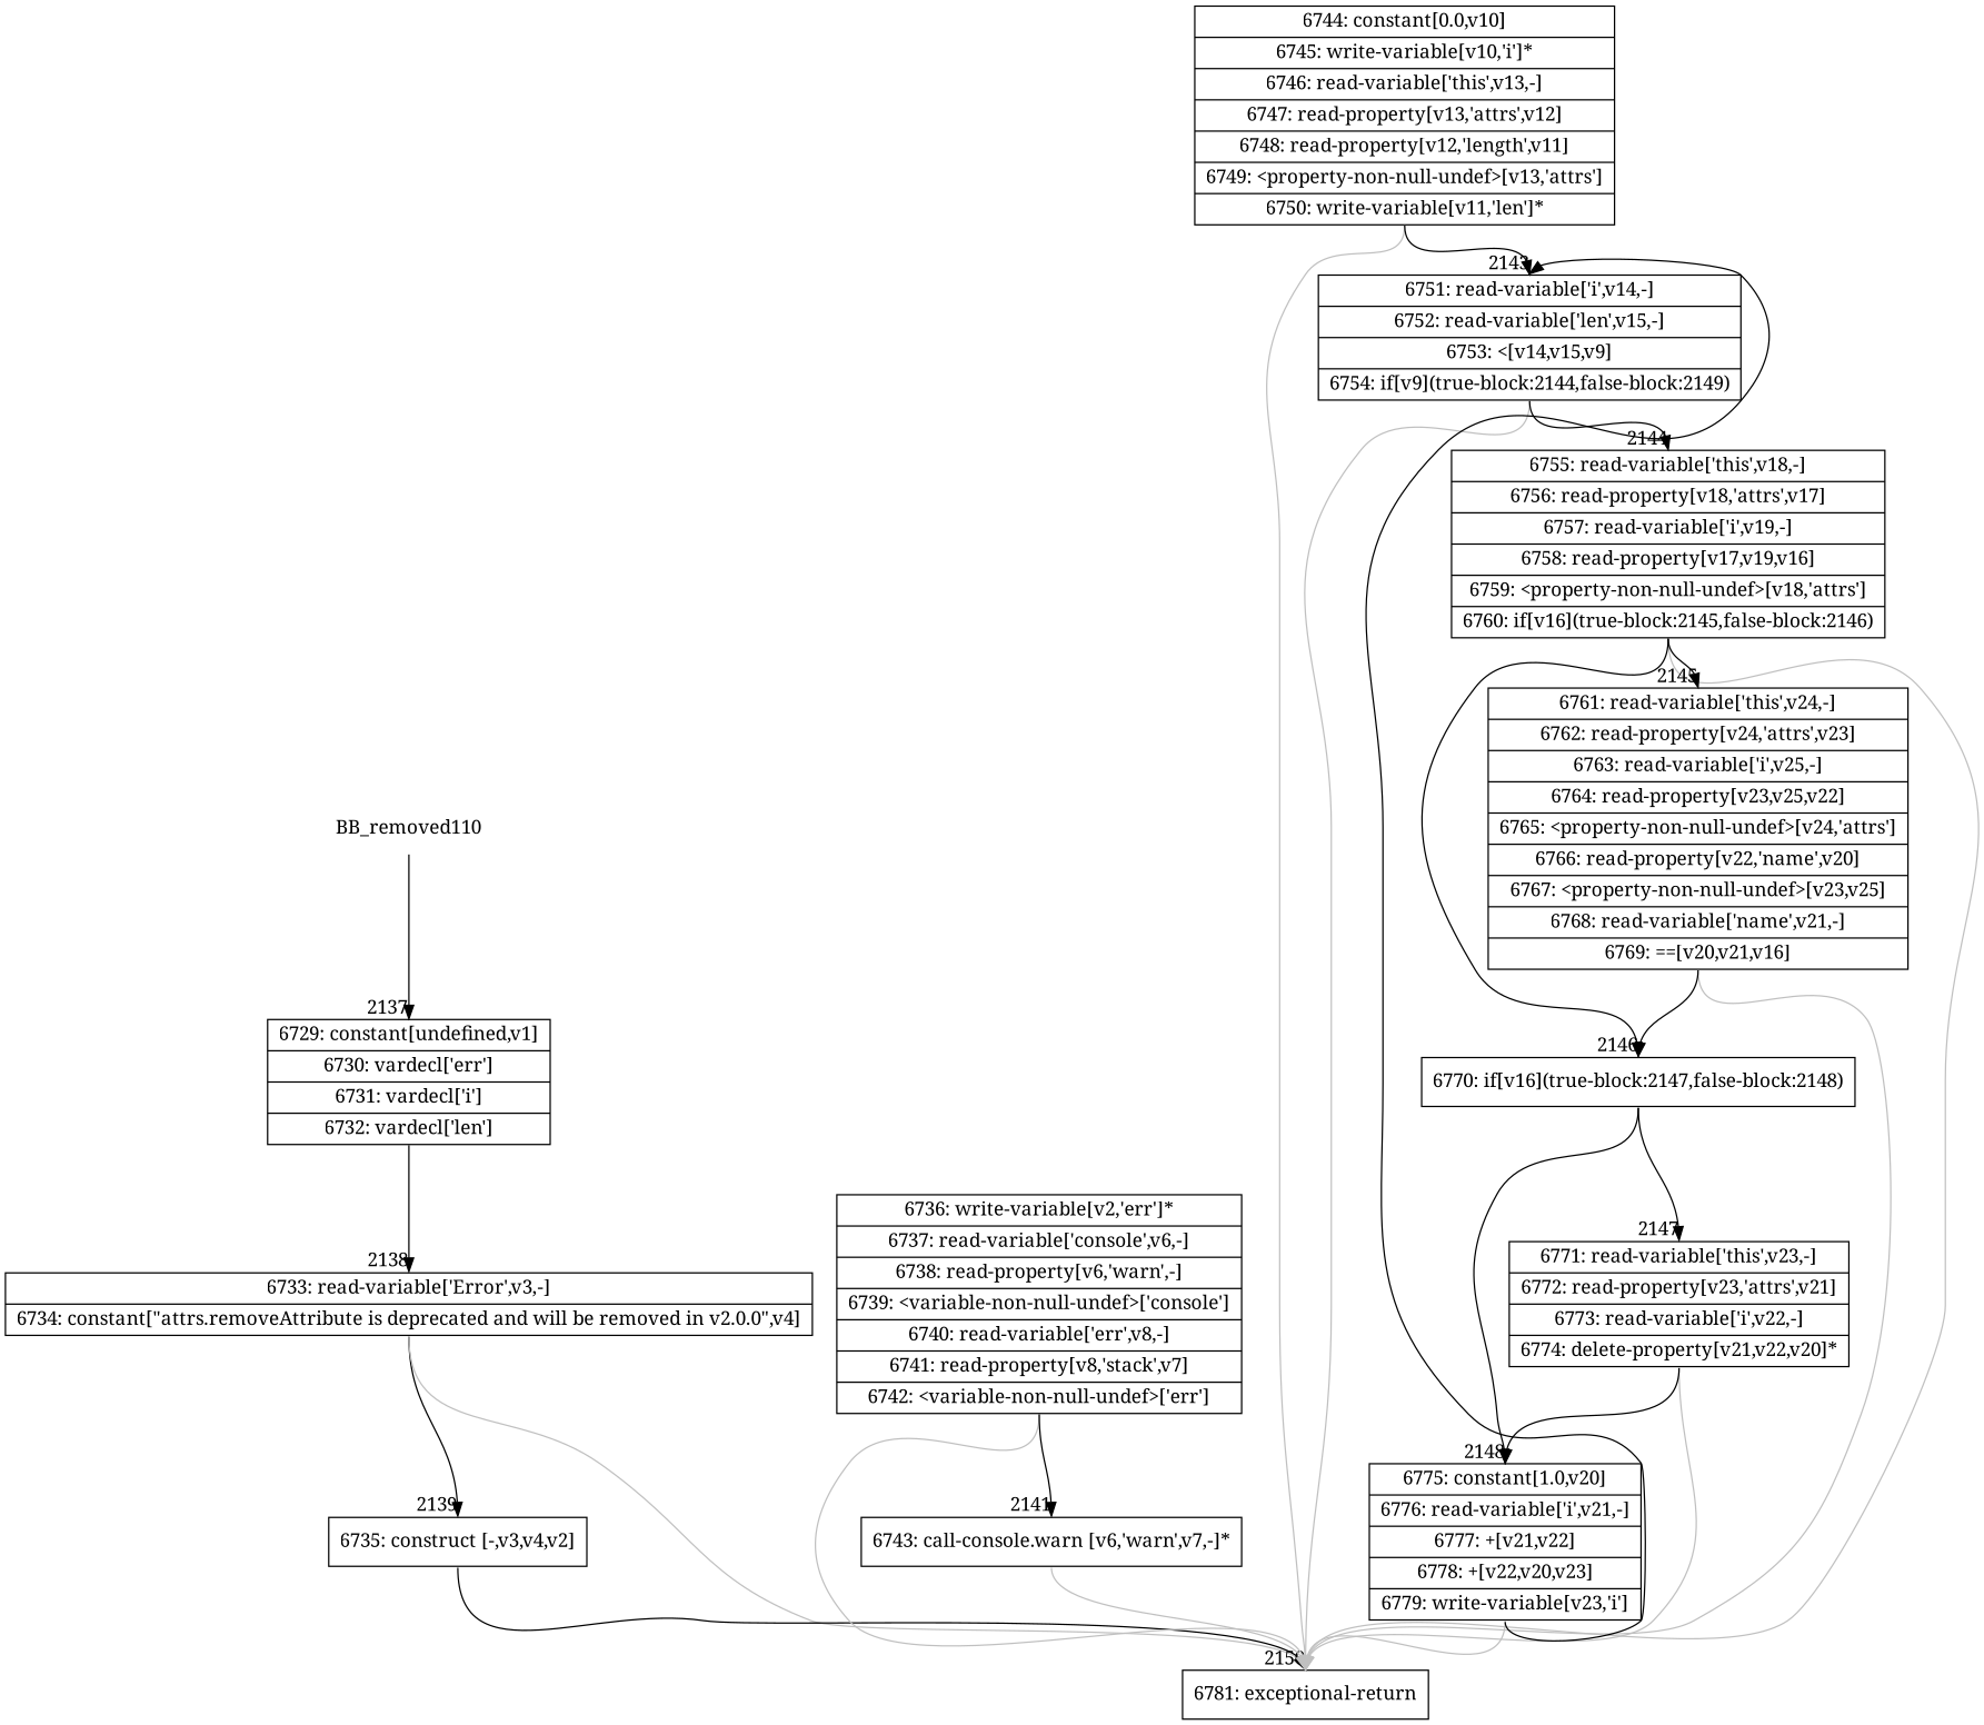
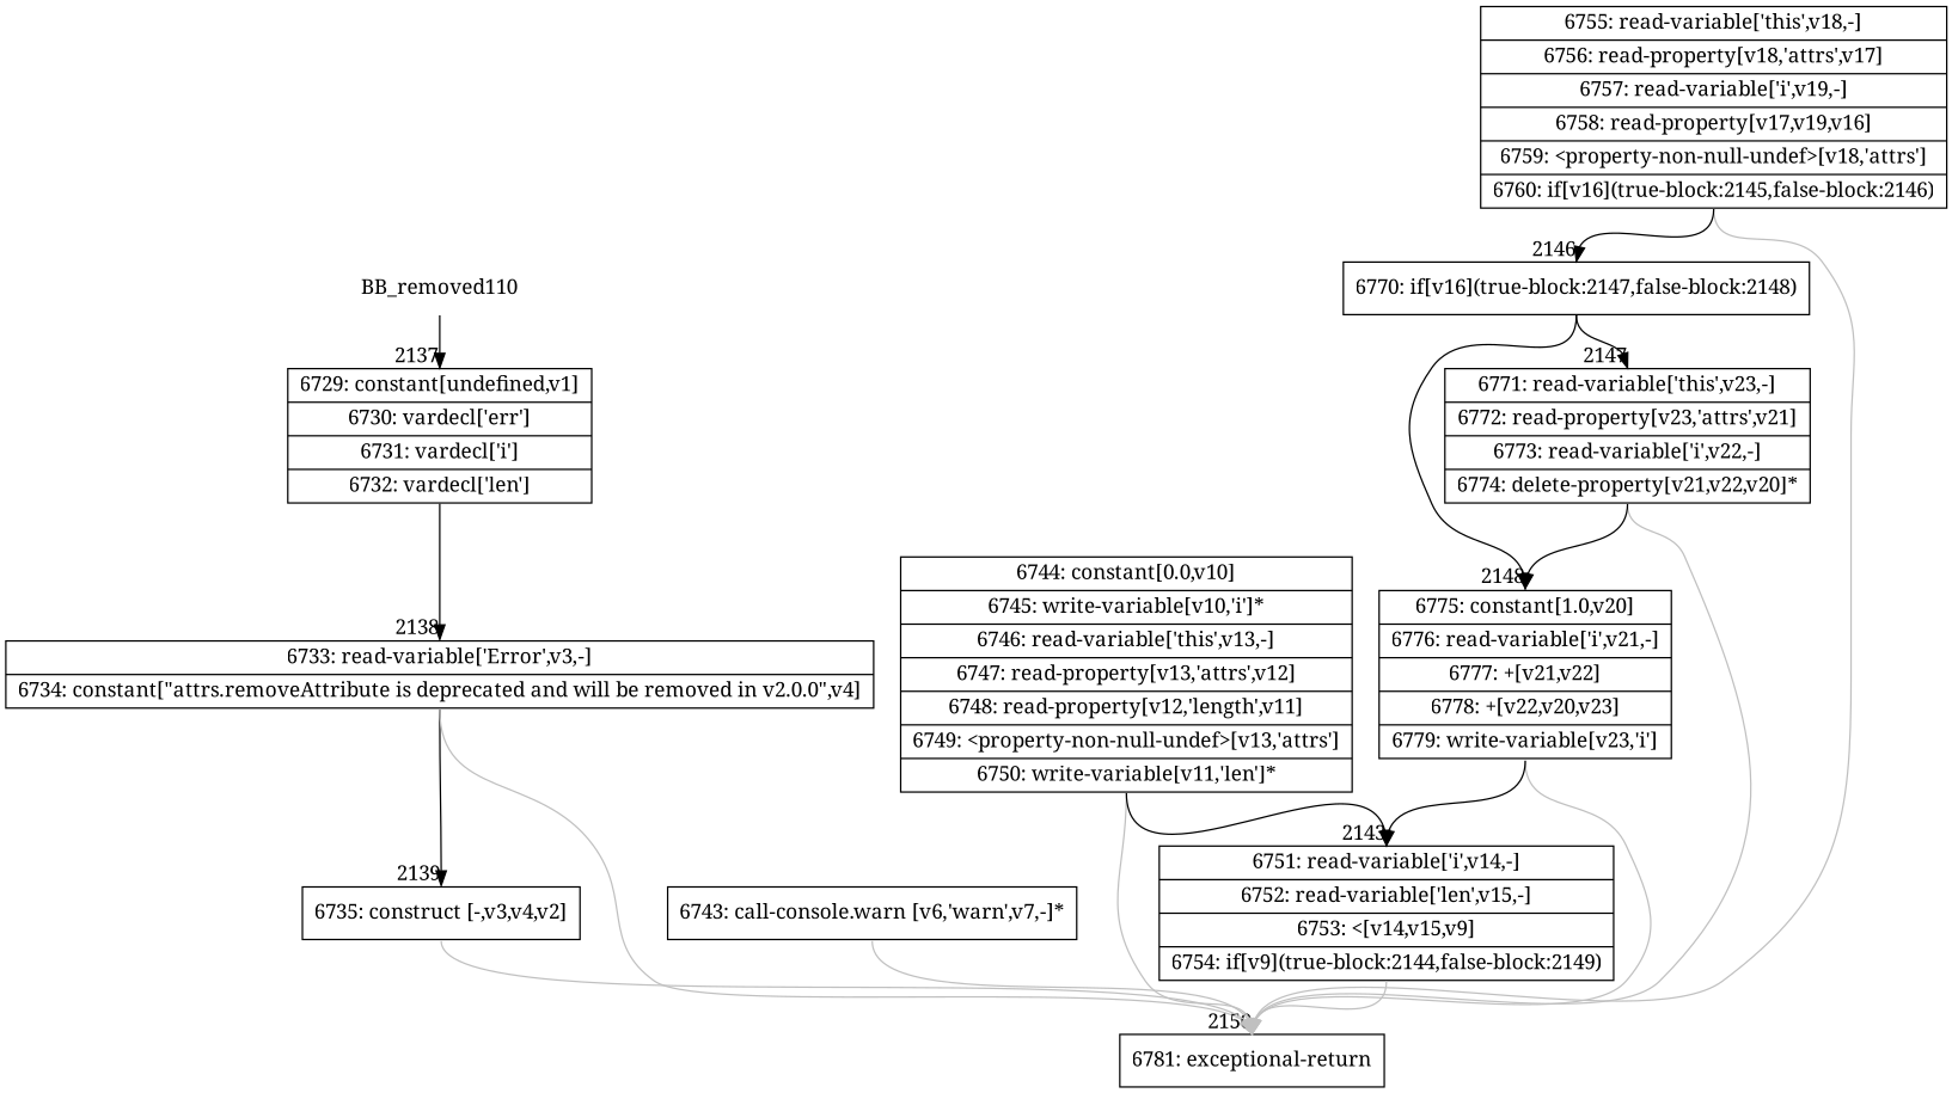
  digraph {
    fontname="Noto Serif"
    rankdir=TD
    node [fontname="Noto Serif" shape=record]
    edge [fontname="Noto Serif" headport=n tailport=s]
    n1 [label=BB_removed110 shape=none]
    n2 [label="{6729: constant[undefined,v1]|6730: vardecl['err']|6731: vardecl['i']|6732: vardecl['len']}"]
    n3 [label="{6733: read-variable['Error',v3,-]|6734: constant[\"attrs.removeAttribute is deprecated and will be removed in v2.0.0\",v4]}"]
    n4 [label="{6735: construct [-,v3,v4,v2]}"]
    n5 [label="{6781: exceptional-return}"]
-   n6 [label="{6736: write-variable[v2,'err']*|6737: read-variable['console',v6,-]|6738: read-property[v6,'warn',-]|6739: \<variable-non-null-undef\>['console']|6740: read-variable['err',v8,-]|6741: read-property[v8,'stack',v7]|6742: \<variable-non-null-undef\>['err']}"]
    n7 [label="{6743: call-console.warn [v6,'warn',v7,-]*}"]
    n8 [label="{6744: constant[0.0,v10]|6745: write-variable[v10,'i']*|6746: read-variable['this',v13,-]|6747: read-property[v13,'attrs',v12]|6748: read-property[v12,'length',v11]|6749: \<property-non-null-undef\>[v13,'attrs']|6750: write-variable[v11,'len']*}"]
    n9 [label="{6751: read-variable['i',v14,-]|6752: read-variable['len',v15,-]|6753: \<[v14,v15,v9]|6754: if[v9](true-block:2144,false-block:2149)}"]
    n10 [label="{6755: read-variable['this',v18,-]|6756: read-property[v18,'attrs',v17]|6757: read-variable['i',v19,-]|6758: read-property[v17,v19,v16]|6759: \<property-non-null-undef\>[v18,'attrs']|6760: if[v16](true-block:2145,false-block:2146)}"]
    n11 [label="{6770: if[v16](true-block:2147,false-block:2148)}"]
-   n12 [label="{6761: read-variable['this',v24,-]|6762: read-property[v24,'attrs',v23]|6763: read-variable['i',v25,-]|6764: read-property[v23,v25,v22]|6765: \<property-non-null-undef\>[v24,'attrs']|6766: read-property[v22,'name',v20]|6767: \<property-non-null-undef\>[v23,v25]|6768: read-variable['name',v21,-]|6769: ==[v20,v21,v16]}"]
    n13 [label="{6771: read-variable['this',v23,-]|6772: read-property[v23,'attrs',v21]|6773: read-variable['i',v22,-]|6774: delete-property[v21,v22,v20]*}"]
    n14 [label="{6775: constant[1.0,v20]|6776: read-variable['i',v21,-]|6777: +[v21,v22]|6778: +[v22,v20,v23]|6779: write-variable[v23,'i']}"]
    n1 -> n2 [headlabel="    2137"]
    n2 -> n3 [headlabel="      2138"]
    n3 -> n4 [headlabel="      2139"]
    n3 -> n5 [color=gray headlabel="      2150"]
-   n4 -> n5 [color=black]
-   n6 -> n5 [color=gray]
-   n6 -> n7 [headlabel="      2141"]
+   n4 -> n5 [color=gray]
    n7 -> n5 [color=gray]
    n8 -> n5 [color=gray]
    n8 -> n9 [headlabel="      2143"]
    n9 -> n5 [color=gray]
-   n9 -> n10 [headlabel="      2144"]
    n10 -> n5 [color=gray]
    n10 -> n11 [headlabel="      2146"]
-   n10 -> n12 [headlabel="      2145"]
    n11 -> n13 [headlabel="      2147"]
    n11 -> n14 [headlabel="      2148"]
-   n12 -> n5 [color=gray]
-   n12 -> n11
    n13 -> n5 [color=gray]
    n13 -> n14
    n14 -> n5 [color=gray]
    n14 -> n9
  }
